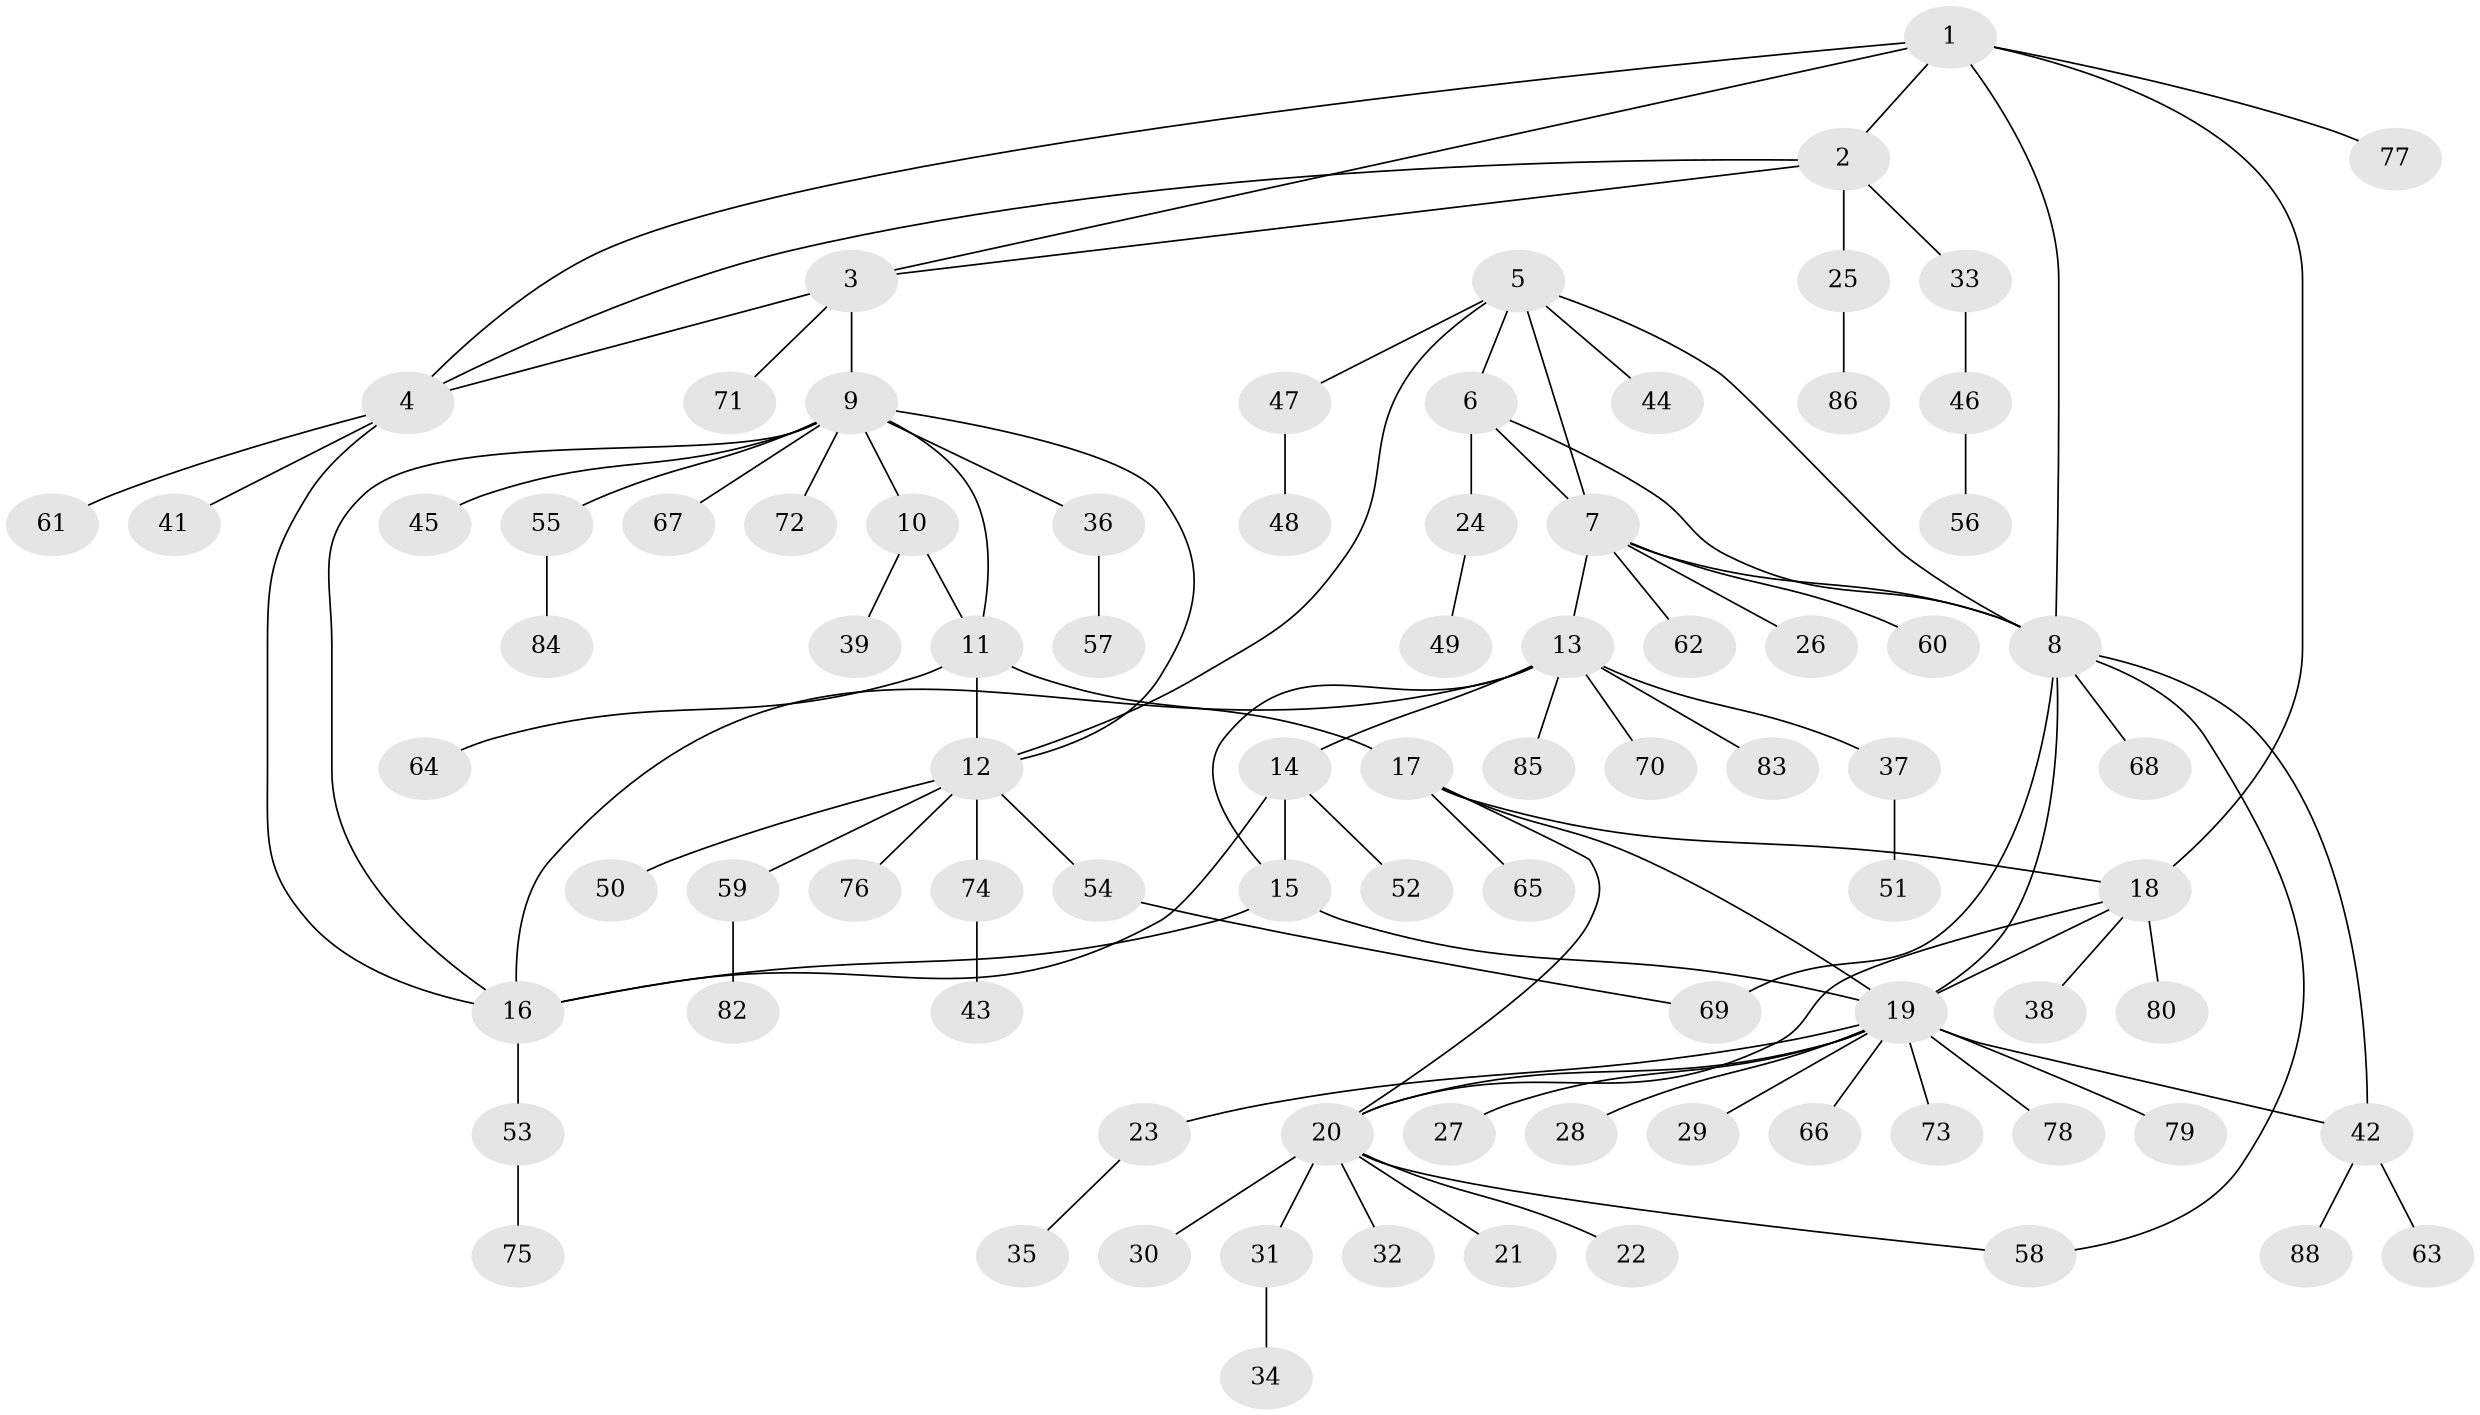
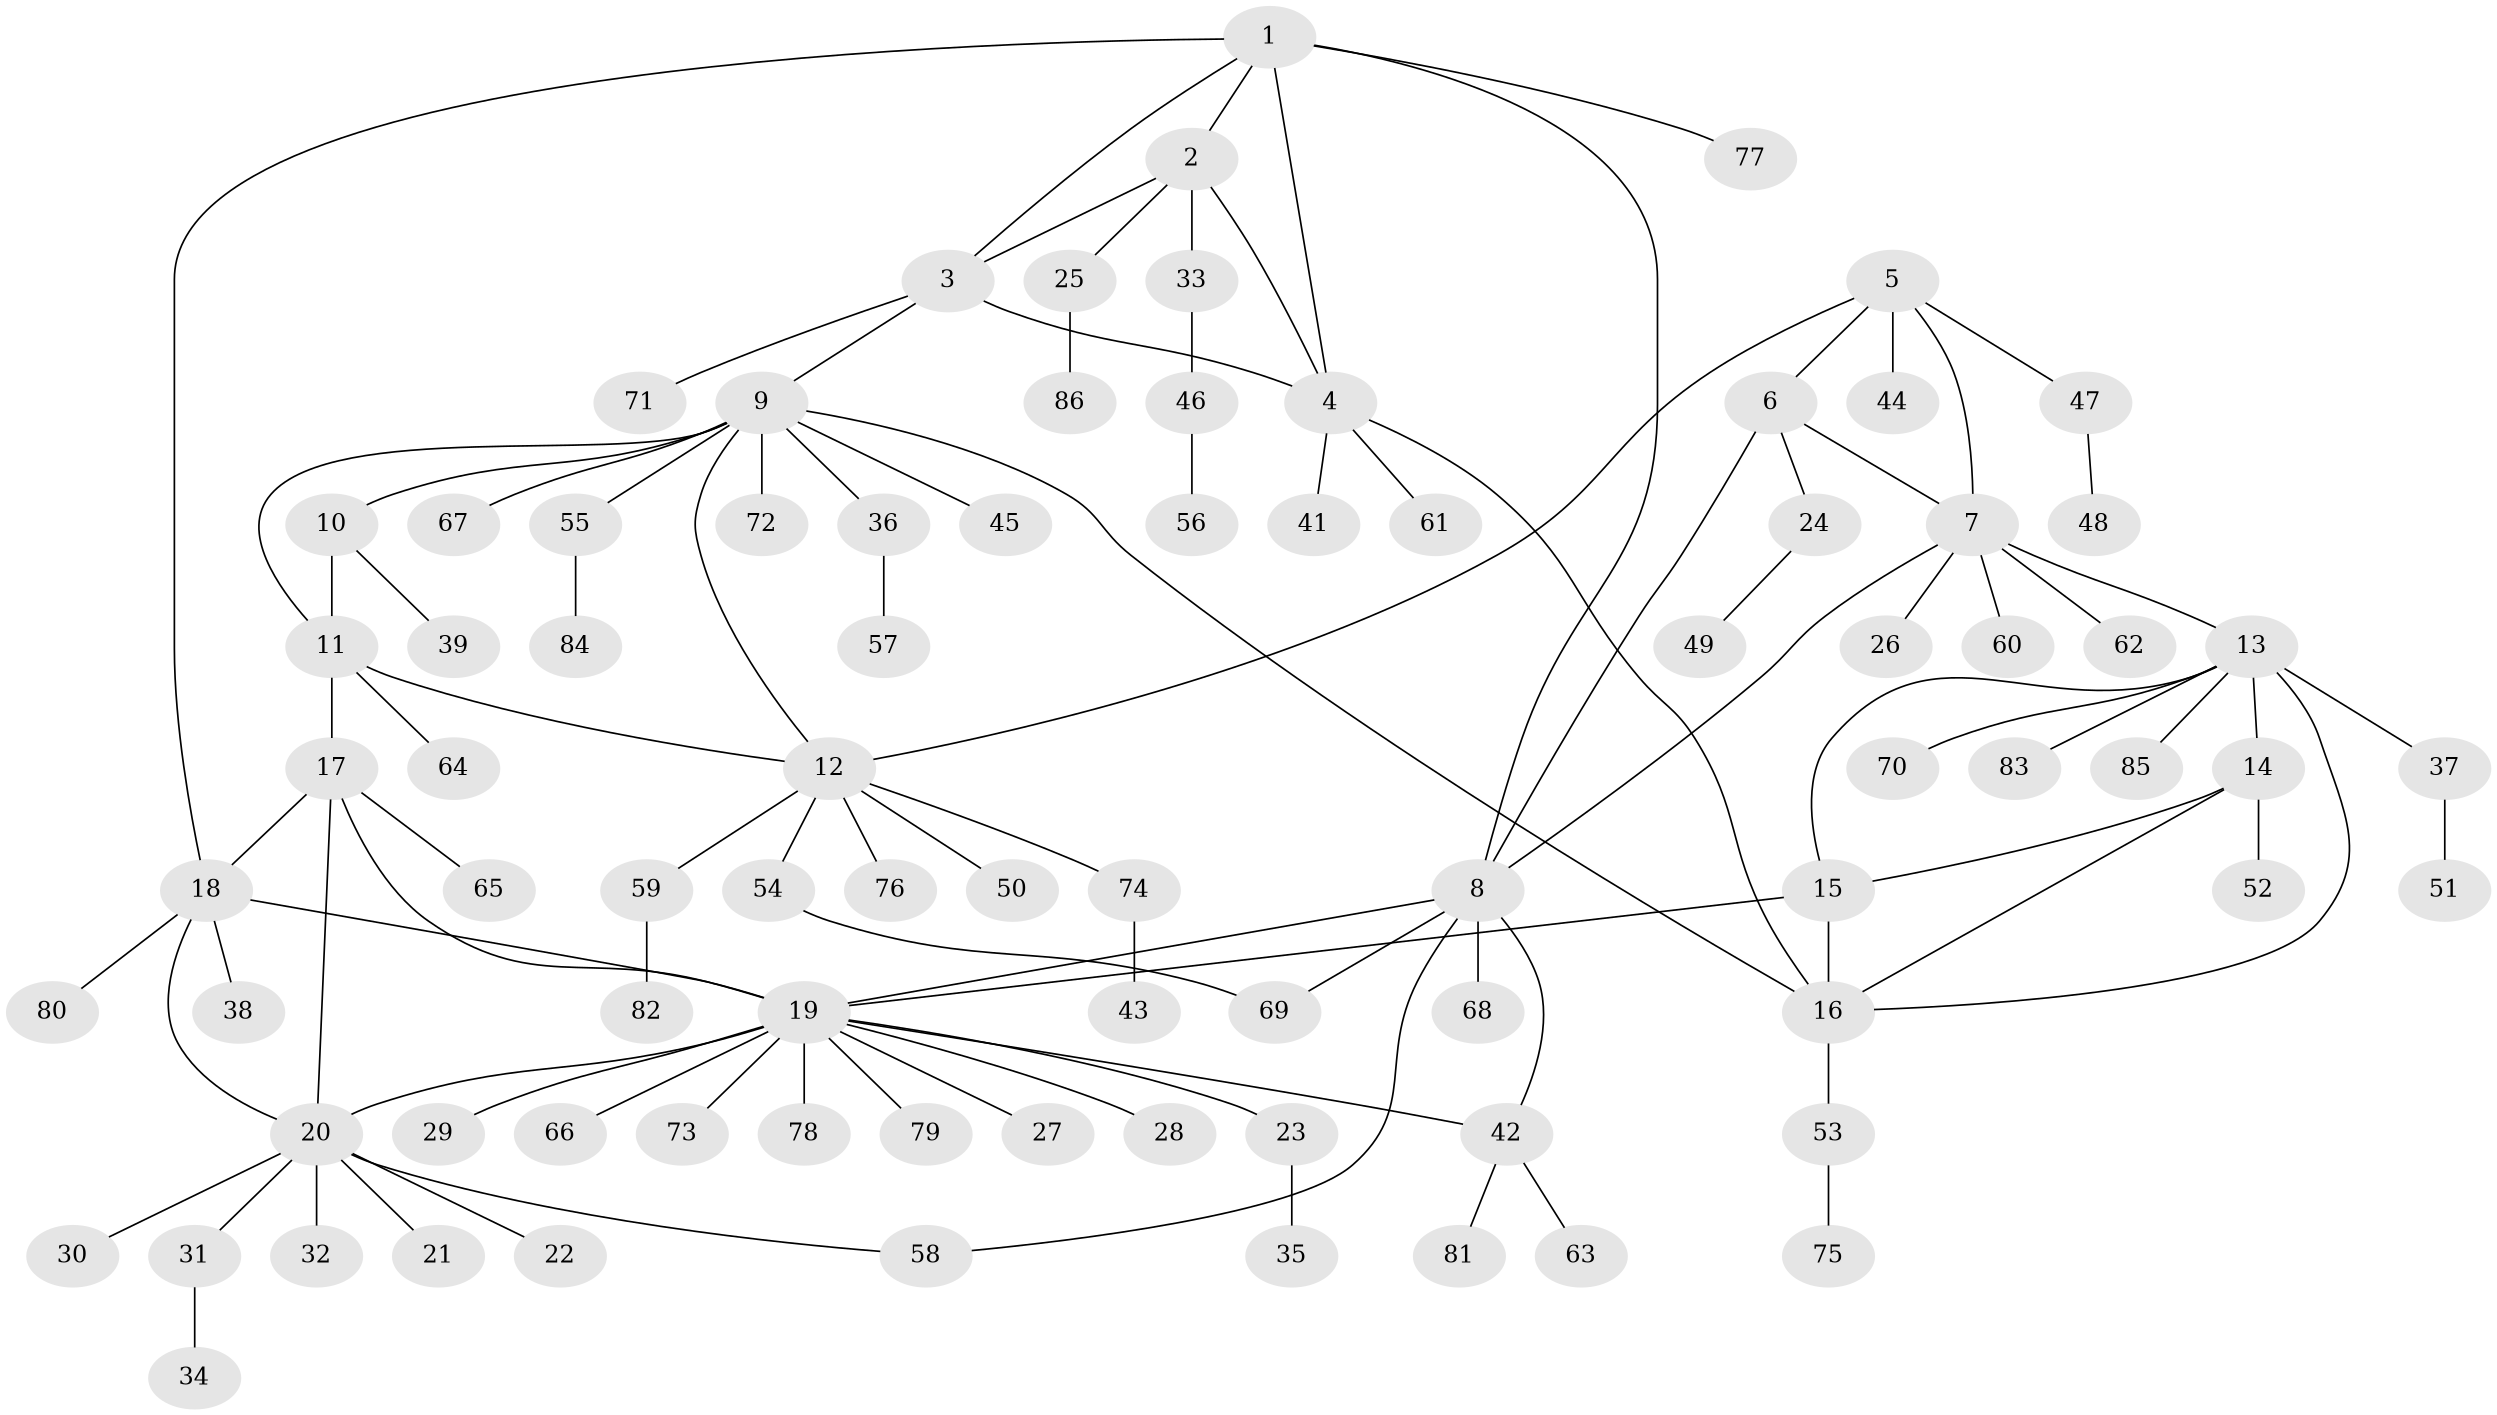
  graph {
    fontname="DejaVu Serif"
    node [color=gray90 fontname="DejaVu Serif" style=filled]
    edge [fontname="DejaVu Serif"]
    1
    2
    3
    4
    8
    18
    77
    25
    33
    9
    71
    16
    41
    61
    19
    42
    58
    68
    69
    20
    38
    80
    86
    46
    12
    10
    11
    36
    45
    55
    67
    72
    53
    5
    6
    7
    44
    47
    24
    13
    26
    60
    62
    50
    54
    59
    74
    76
    48
    49
    14
    15
    37
    70
    83
    85
    23
    27
    28
    29
    66
    73
    78
    79
    63
-   81 [label=88]
+   81
    39
    17
    64
    57
    84
    65
    82
    43
    52
    51
    75
    21
    22
    30
    31
    32
    35
    34
    56
    1 -- 2
    1 -- 3
    1 -- 4
    1 -- 8
    1 -- 18
    1 -- 77
    2 -- 3
    2 -- 4
    2 -- 25
    2 -- 33
    3 -- 4
    3 -- 9
    3 -- 71
    4 -- 16
    4 -- 41
    4 -- 61
    8 -- 19
    8 -- 42
    8 -- 58
    8 -- 68
    8 -- 69
    18 -- 19
    18 -- 20
    18 -- 38
    18 -- 80
    25 -- 86
    33 -- 46
    9 -- 16
    9 -- 12
    9 -- 10
    9 -- 11
    9 -- 36
    9 -- 45
    9 -- 55
    9 -- 67
    9 -- 72
    16 -- 53
    19 -- 42
    19 -- 20
    19 -- 23
    19 -- 27
    19 -- 28
    19 -- 29
    19 -- 66
    19 -- 73
    19 -- 78
    19 -- 79
    42 -- 63
    42 -- 81
    20 -- 58
    20 -- 21
    20 -- 22
    20 -- 30
    20 -- 31
    20 -- 32
    46 -- 56
    12 -- 50
    12 -- 54
    12 -- 59
    12 -- 74
    12 -- 76
    10 -- 11
    10 -- 39
    11 -- 12
    11 -- 17
    11 -- 64
    36 -- 57
    55 -- 84
    53 -- 75
-   5 -- 8
    5 -- 12
    5 -- 6
    5 -- 7
    5 -- 44
    5 -- 47
    6 -- 8
    6 -- 7
    6 -- 24
    7 -- 8
    7 -- 13
    7 -- 26
    7 -- 60
    7 -- 62
    47 -- 48
    24 -- 49
    13 -- 16
    13 -- 14
    13 -- 15
    13 -- 37
    13 -- 70
    13 -- 83
    13 -- 85
    54 -- 69
    59 -- 82
    74 -- 43
    14 -- 16
    14 -- 15
    14 -- 52
    15 -- 16
    15 -- 19
    37 -- 51
    23 -- 35
    17 -- 18
    17 -- 19
    17 -- 20
    17 -- 65
    31 -- 34
  }
